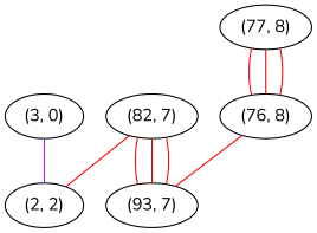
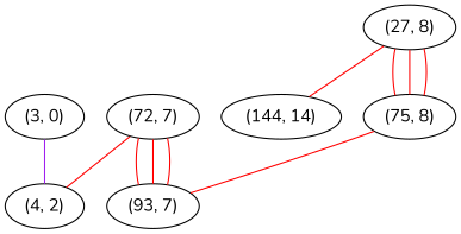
  graph {
    fontname=Nunito
    node [fontname=Nunito]
    edge [color=red fontname=Nunito weight=1]
    n1 [label="(3, 0)"]
-   "(2, 2)"
-   "(72, 7)" [label="(82, 7)"]
+   "(2, 2)" [label="(4, 2)"]
+   "(72, 7)"
    n4 [label="(93, 7)"]
-   "(77, 8)"
-   "(76, 8)"
+   "(77, 8)" [label="(27, 8)"]
+   "(144, 14)"
+   "(76, 8)" [label="(75, 8)"]
    n1 -- "(2, 2)" [color=purple weight=4]
    "(72, 7)" -- "(2, 2)"
    "(72, 7)" -- n4
    "(72, 7)" -- n4
    "(72, 7)" -- n4
+   "(77, 8)" -- "(144, 14)"
    "(77, 8)" -- "(76, 8)"
    "(77, 8)" -- "(76, 8)"
    "(77, 8)" -- "(76, 8)"
    "(76, 8)" -- n4
  }
